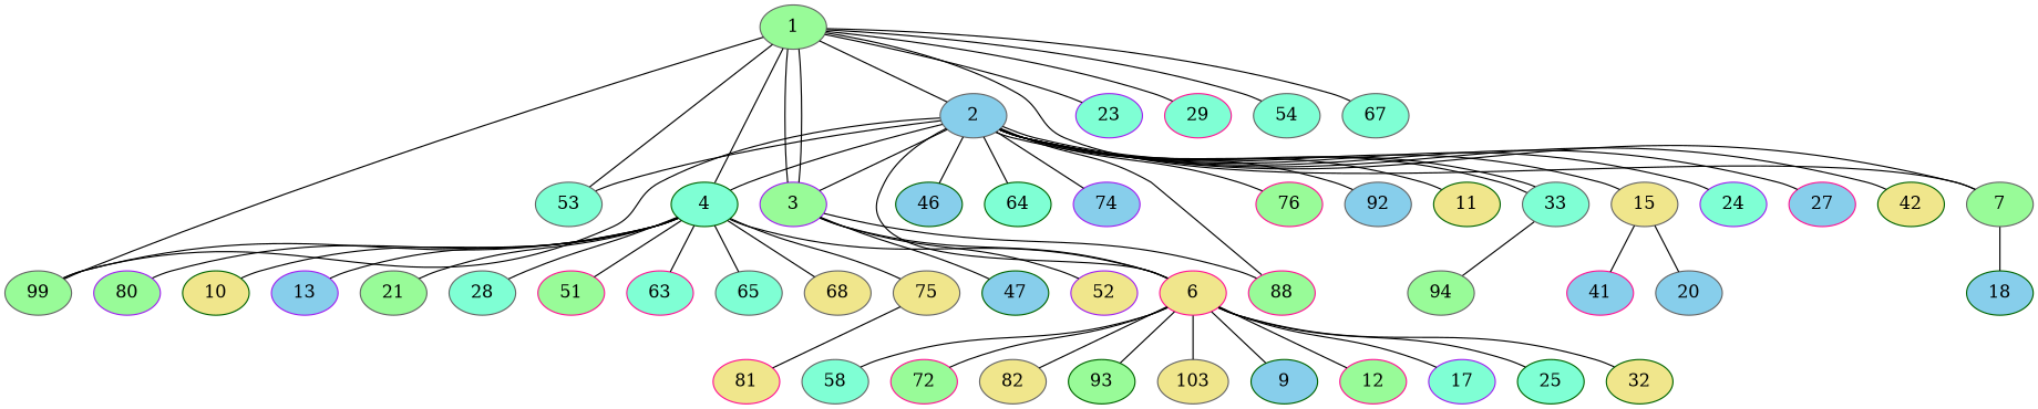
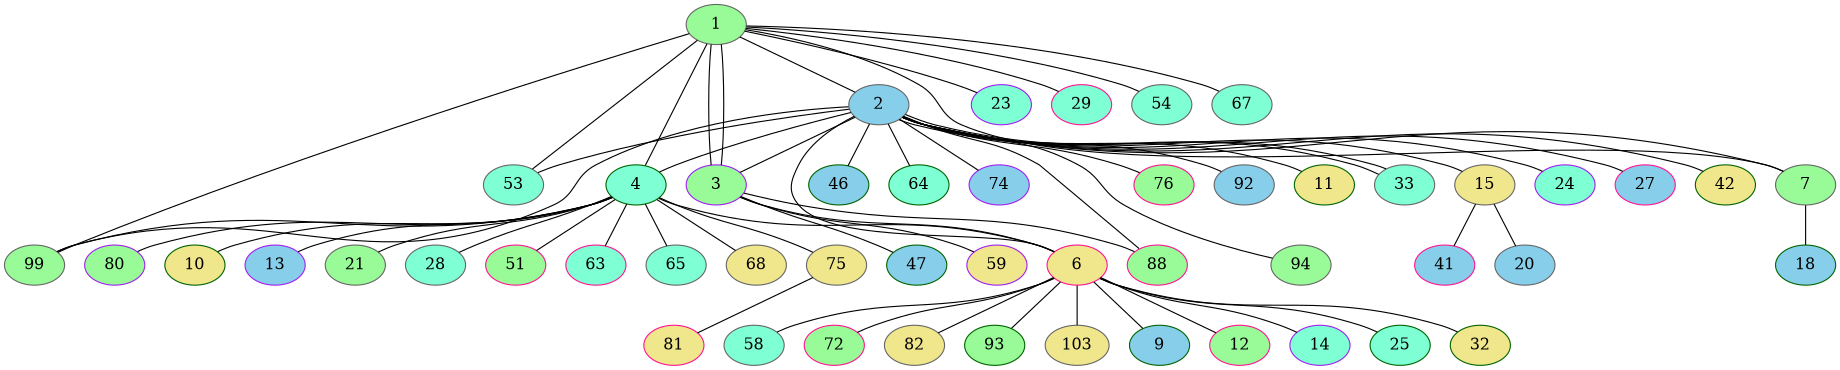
  graph {
    node [color=gray40 fillcolor=aquamarine style=filled]
    1 [fillcolor=palegreen super="+39+8"]
    2 [fillcolor=skyblue super="+17+43+49+16+5+26"]
    3 [color=purple fillcolor=palegreen super="+45+36+54+96+79"]
    4 [color=darkgreen]
    7 [fillcolor=palegreen super="+99"]
    n6 [fillcolor=palegreen label=99 super="+35+57"]
    23 [color=purple]
    29 [color=deeppink super="+62"]
    n9 [label=54]
    53
    67
    6 [color=deeppink fillcolor=khaki]
    11 [color=darkgreen fillcolor=khaki]
    15 [fillcolor=khaki super="+77+61"]
    24 [color=purple]
    27 [color=deeppink fillcolor=skyblue]
    33 [super="+87"]
    42 [color=darkgreen fillcolor=khaki]
    46 [color=darkgreen fillcolor=skyblue]
    64 [color=darkgreen]
    74 [color=purple fillcolor=skyblue]
    76 [color=deeppink fillcolor=palegreen super="+90+84"]
    88 [color=deeppink fillcolor=palegreen]
    92 [fillcolor=skyblue]
    94 [fillcolor=palegreen]
    47 [color=darkgreen fillcolor=skyblue super="+85"]
-   59 [color=purple fillcolor=khaki label=52]
+   59 [color=purple fillcolor=khaki]
    10 [color=darkgreen fillcolor=khaki]
    13 [color=purple fillcolor=skyblue super="+73"]
    21 [fillcolor=palegreen]
    28
    51 [color=deeppink fillcolor=palegreen]
    63 [color=deeppink]
    65 [super="+86"]
    68 [fillcolor=khaki]
    75 [fillcolor=khaki]
    80 [color=purple fillcolor=palegreen]
    18 [color=darkgreen fillcolor=skyblue]
    9 [color=darkgreen fillcolor=skyblue]
    12 [color=deeppink fillcolor=palegreen super="+98"]
-   14 [color=purple super="+97+22" label=17]
+   14 [color=purple super="+97+22"]
    25 [color=darkgreen]
    32 [color=darkgreen fillcolor=khaki]
    58
    72 [color=deeppink fillcolor=palegreen]
    82 [fillcolor=khaki]
    93 [color=darkgreen fillcolor=palegreen]
    103 [fillcolor=khaki]
    20 [fillcolor=skyblue]
    41 [color=deeppink fillcolor=skyblue super="+66"]
    81 [color=deeppink fillcolor=khaki]
    1 -- 2 [weight=2]
    1 -- 3 [weight=2]
    1 -- 3
    1 -- 4 [weight=2]
    1 -- 7
    1 -- n6 [weight=2]
    1 -- 23
    1 -- 29
    1 -- n9
    1 -- 53
    1 -- 67
    2 -- 3
    2 -- 4 [weight=2]
    2 -- 7
    2 -- n6
    2 -- 53
    2 -- 6 [weight=2]
    2 -- 11
    2 -- 15
    2 -- 24
    2 -- 27
    2 -- 33
    2 -- 33
    2 -- 42
    2 -- 46
    2 -- 64
    2 -- 74
    2 -- 76
    2 -- 88
    2 -- 92
-   33 -- 94
+   2 -- 94
    3 -- 6
    3 -- 88
    3 -- 47
    3 -- 59
    4 -- n6
    4 -- 6
    4 -- 10
    4 -- 13
    4 -- 21
    4 -- 28
    4 -- 51
    4 -- 63
    4 -- 65
    4 -- 68
    4 -- 75
    4 -- 80
    7 -- 18
    6 -- 9
    6 -- 12
    6 -- 14
    6 -- 25
    6 -- 32
    6 -- 58
    6 -- 72
    6 -- 82
    6 -- 93
    6 -- 103
    15 -- 20
    15 -- 41
    75 -- 81
  }
